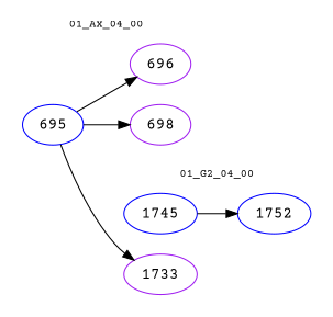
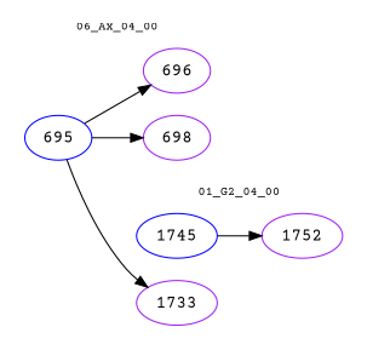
  digraph {
    fontname="Courier Prime"
    rankdir=LR
    node [color=purple fontname="Courier Prime"]
    edge [color=black fontname="Courier Prime"]
    n1 [color=blue label=695]
    n2 [label=698]
    n3 [label=696]
    n4 [color=blue label=1745]
-   n5 [color=blue label=1752]
+   n5 [label=1752]
    n6 [label=1733]
    subgraph cluster_1 {
      color=white
      fontsize=10
-     label="01_Ax_04_00"
+     label="06_Ax_04_00"
      n1
      n2
      n3
    }
    subgraph cluster_2 {
      color=white
      fontsize=10
      label="01_G2_04_00"
      n4
      n5
      n6
    }
    n1 -> n2
    n1 -> n3
    n1 -> n6
    n4 -> n5
  }
